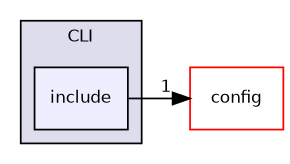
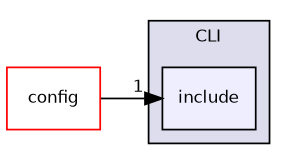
  digraph {
    compound=true
    rankdir=LR
    node [fontname=Helvetica fontsize=10 shape=box]
    n1 [fillcolor="#eeeeff" label=include pencolor=black style=filled]
    n2 [color=red label=config]
    subgraph cluster_1 {
      bgcolor="#ddddee"
      fontname=Helvetica
      fontsize=10
      label=CLI
      pencolor=black
      n1
    }
-   n1 -> n2 [headlabel=1 labeldistance=1.5 labelfontname=Helvetica labelfontsize=10]
+   n2 -> n1 [headlabel=1 labeldistance=1.5 labelfontname=Helvetica labelfontsize=10]
  }
